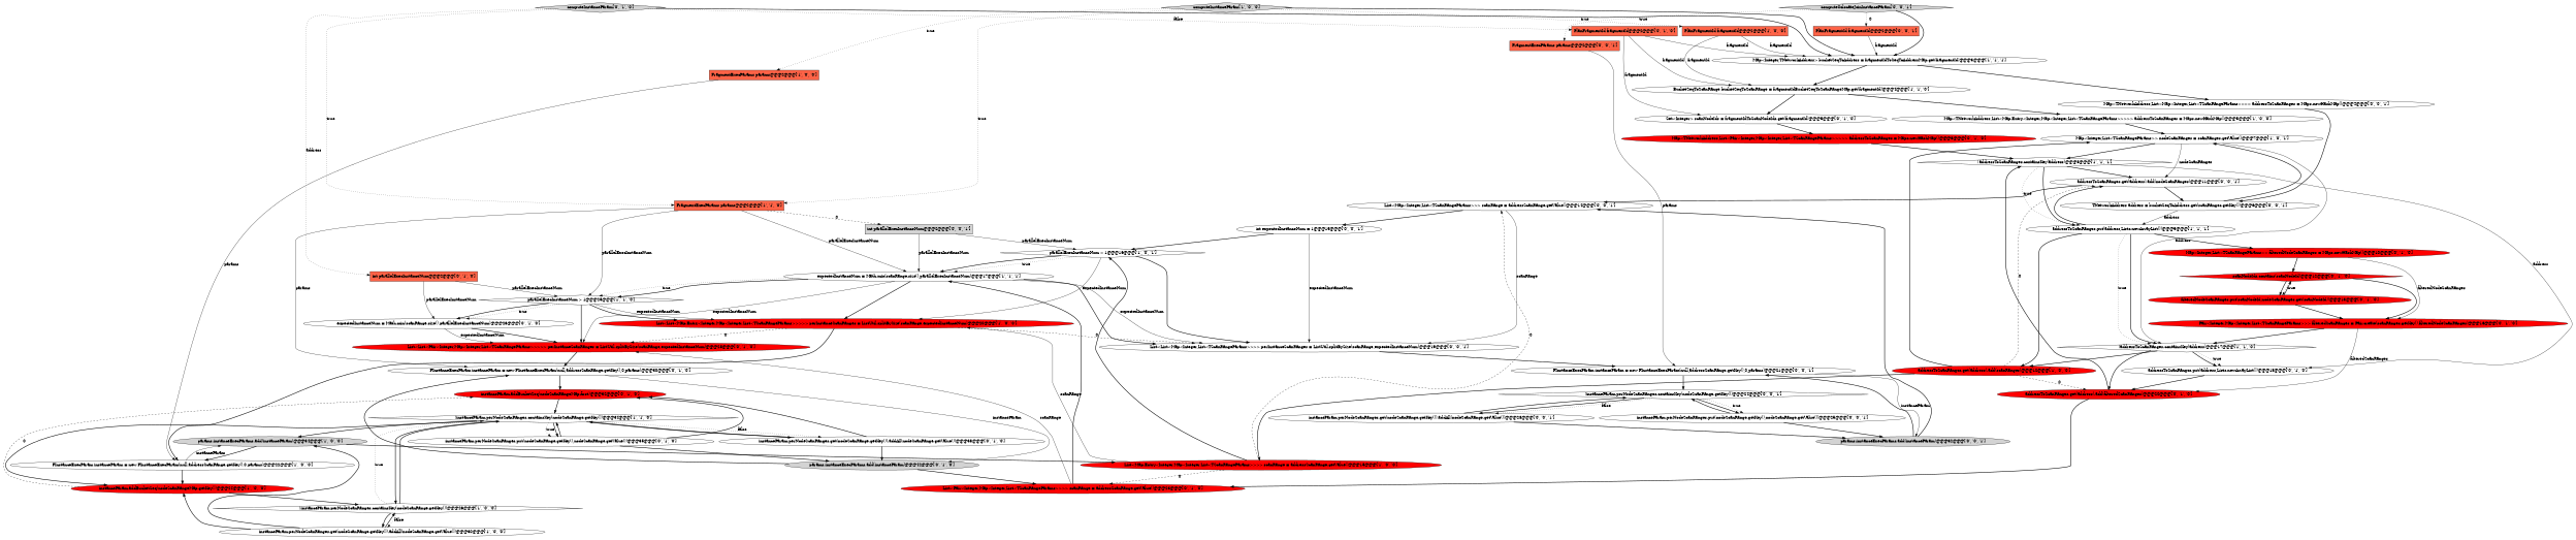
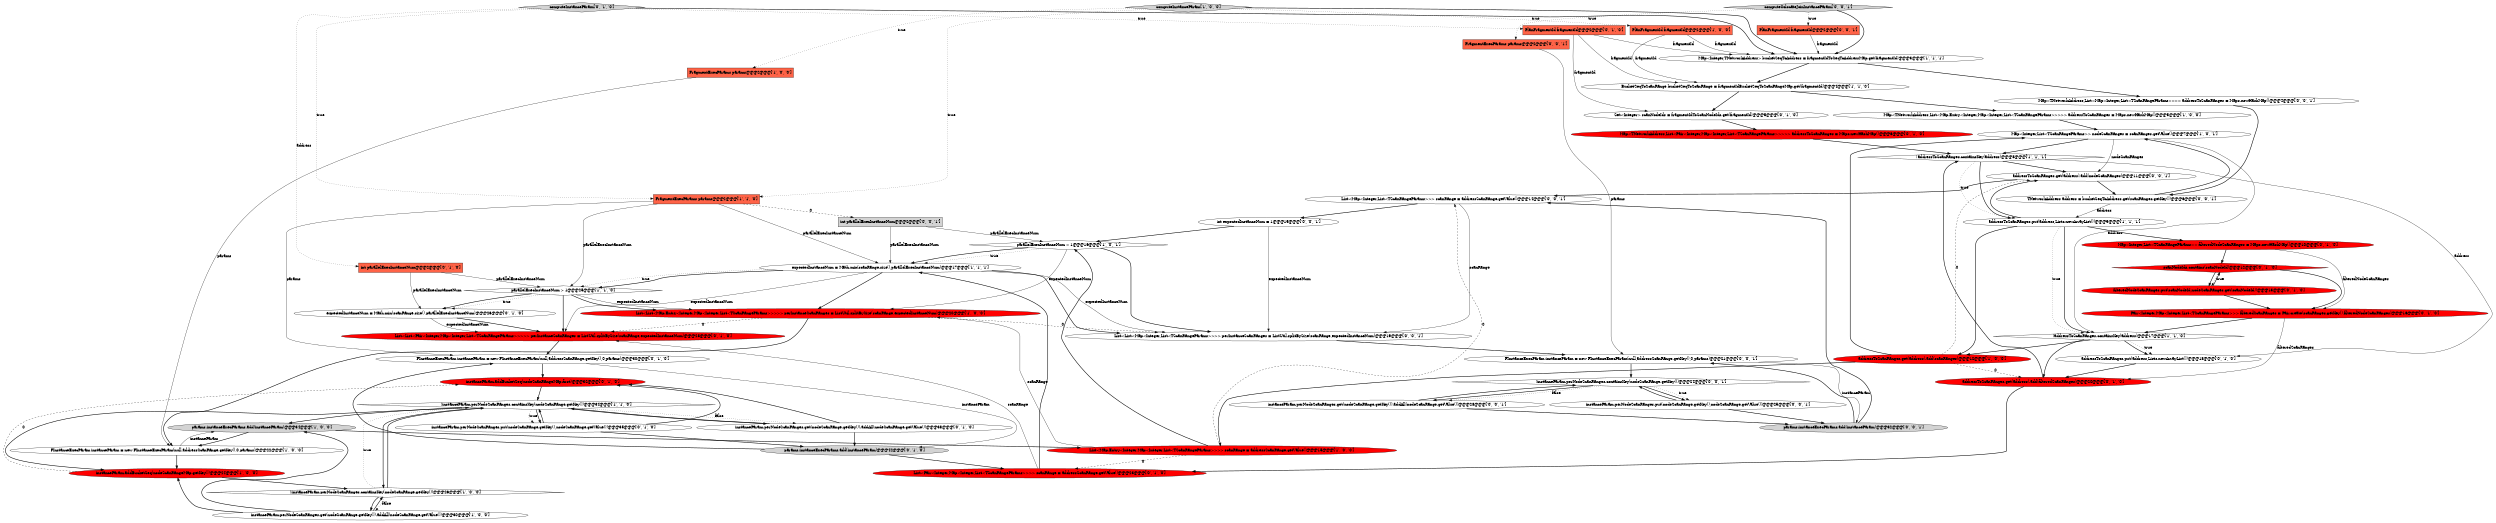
  digraph {
    node [fillcolor=white shape=ellipse style=filled]
    edge [style=bold]
    n1 [label="Map<Integer,List<TScanRangeParams>> nodeScanRanges = scanRanges.getValue()@@@7@@@['1', '0', '1']"]
    n2 [label="!addressToScanRanges.containsKey(address)@@@8@@@['1', '1', '1']" shape=diamond]
    n3 [label="!addressToScanRanges.containsKey(address)@@@17@@@['1', '1', '0']" shape=diamond]
    n4 [label="addressToScanRanges.get(address).add(nodeScanRanges)@@@11@@@['0', '0', '1']"]
    n5 [label="addressToScanRanges.put(address,Lists.newArrayList())@@@9@@@['1', '1', '1']"]
    n6 [label="addressToScanRanges.put(address,Lists.newArrayList())@@@18@@@['0', '1', '0']"]
    n7 [fillcolor=red label="addressToScanRanges.get(address).add(scanRanges)@@@12@@@['1', '0', '0']"]
    n8 [fillcolor=red label="addressToScanRanges.get(address).add(filteredScanRanges)@@@20@@@['0', '1', '0']"]
    n9 [label="List<Map<Integer,List<TScanRangeParams>>> scanRange = addressScanRange.getValue()@@@14@@@['0', '0', '1']"]
    n10 [label="TNetworkAddress address = bucketSeqToAddress.get(scanRanges.getKey())@@@6@@@['0', '0', '1']"]
    n11 [label="instanceParam.perNodeScanRanges.put(nodeScanRange.getKey(),nodeScanRange.getValue())@@@35@@@['0', '1', '0']"]
    n12 [fillcolor=lightgray label="params.instanceExecParams.add(instanceParam)@@@42@@@['0', '1', '0']"]
    n13 [label="!instanceParam.perNodeScanRanges.containsKey(nodeScanRange.getKey())@@@34@@@['1', '1', '0']" shape=diamond]
    n14 [fillcolor=red label="instanceParam.addBucketSeq(nodeScanRangeMap.first)@@@32@@@['0', '1', '0']"]
    n15 [fillcolor=red label="List<Pair<Integer,Map<Integer,List<TScanRangeParams>>>> scanRange = addressScanRange.getValue()@@@23@@@['0', '1', '0']"]
    n16 [label="FInstanceExecParam instanceParam = new FInstanceExecParam(null,addressScanRange.getKey(),0,params)@@@30@@@['0', '1', '0']"]
    n17 [fillcolor=lightgray label="params.instanceExecParams.add(instanceParam)@@@34@@@['1', '0', '0']"]
    n18 [label="!instanceParam.perNodeScanRanges.containsKey(nodeScanRange.getKey())@@@26@@@['1', '0', '0']" shape=diamond]
    n19 [fillcolor=red label="instanceParam.addBucketSeq(nodeScanRangeMap.getKey())@@@24@@@['1', '0', '0']"]
    n20 [label="instanceParam.perNodeScanRanges.get(nodeScanRange.getKey()).addAll(nodeScanRange.getValue())@@@38@@@['0', '1', '0']"]
    n21 [fillcolor=lightgray label="int parallelExecInstanceNum@@@2@@@['0', '0', '1']" shape=box]
    n22 [label="parallelExecInstanceNum > 1@@@16@@@['1', '0', '1']" shape=diamond]
    n23 [label="expectedInstanceNum = Math.min(scanRange.size(),parallelExecInstanceNum)@@@17@@@['1', '1', '1']"]
    n24 [fillcolor=red label="List<List<Map.Entry<Integer,Map<Integer,List<TScanRangeParams>>>>> perInstanceScanRanges = ListUtil.splitBySize(scanRange,expectedInstanceNum)@@@20@@@['1', '0', '0']"]
    n25 [label="List<List<Map<Integer,List<TScanRangeParams>>>> perInstanceScanRanges = ListUtil.splitBySize(scanRange,expectedInstanceNum)@@@19@@@['0', '0', '1']"]
    n26 [label="parallelExecInstanceNum > 1@@@25@@@['1', '1', '0']" shape=diamond]
    n27 [fillcolor=red label="List<List<Pair<Integer,Map<Integer,List<TScanRangeParams>>>>> perInstanceScanRanges = ListUtil.splitBySize(scanRange,expectedInstanceNum)@@@28@@@['0', '1', '0']"]
    n28 [fillcolor=tomato label="FragmentExecParams params@@@2@@@['1', '0', '0']" shape=box]
    n29 [label="FInstanceExecParam instanceParam = new FInstanceExecParam(null,addressScanRange.getKey(),0,params)@@@22@@@['1', '0', '0']"]
    n30 [fillcolor=red label="List<Map.Entry<Integer,Map<Integer,List<TScanRangeParams>>>> scanRange = addressScanRange.getValue()@@@15@@@['1', '0', '0']"]
    n31 [label="int expectedInstanceNum = 1@@@15@@@['0', '0', '1']"]
    n32 [fillcolor=red label="Map<Integer,List<TScanRangeParams>> filteredNodeScanRanges = Maps.newHashMap()@@@10@@@['0', '1', '0']"]
    n33 [label="FInstanceExecParam instanceParam = new FInstanceExecParam(null,addressScanRange.getKey(),0,params)@@@21@@@['0', '0', '1']"]
    n34 [label="!instanceParam.perNodeScanRanges.containsKey(nodeScanRange.getKey())@@@24@@@['0', '0', '1']" shape=diamond]
    n35 [fillcolor=lightgray label="params.instanceExecParams.add(instanceParam)@@@32@@@['0', '0', '1']"]
    n36 [label="instanceParam.perNodeScanRanges.put(nodeScanRange.getKey(),nodeScanRange.getValue())@@@25@@@['0', '0', '1']"]
    n37 [label="instanceParam.perNodeScanRanges.get(nodeScanRange.getKey()).addAll(nodeScanRange.getValue())@@@28@@@['0', '0', '1']"]
    n38 [fillcolor=red label="scanNodeIds.contains(scanNodeId)@@@12@@@['0', '1', '0']" shape=diamond]
    n39 [fillcolor=red label="Pair<Integer,Map<Integer,List<TScanRangeParams>>> filteredScanRanges = Pair.create(scanRanges.getKey(),filteredNodeScanRanges)@@@16@@@['0', '1', '0']"]
    n40 [fillcolor=red label="filteredNodeScanRanges.put(scanNodeId,nodeScanRanges.get(scanNodeId))@@@13@@@['0', '1', '0']"]
    n41 [label="Set<Integer> scanNodeIds = fragmentIdToScanNodeIds.get(fragmentId)@@@5@@@['0', '1', '0']"]
    n42 [fillcolor=red label="Map<TNetworkAddress,List<Pair<Integer,Map<Integer,List<TScanRangeParams>>>>> addressToScanRanges = Maps.newHashMap()@@@6@@@['0', '1', '0']"]
    n43 [fillcolor=tomato label="PlanFragmentId fragmentId@@@2@@@['0', '0', '1']" shape=box]
    n44 [label="Map<Integer,TNetworkAddress> bucketSeqToAddress = fragmentIdToSeqToAddressMap.get(fragmentId)@@@3@@@['1', '1', '1']"]
    n45 [label="Map<TNetworkAddress,List<Map<Integer,List<TScanRangeParams>>>> addressToScanRanges = Maps.newHashMap()@@@4@@@['0', '0', '1']"]
    n46 [label="BucketSeqToScanRange bucketSeqToScanRange = fragmentIdBucketSeqToScanRangeMap.get(fragmentId)@@@4@@@['1', '1', '0']"]
    n47 [label="expectedInstanceNum = Math.min(scanRange.size(),parallelExecInstanceNum)@@@26@@@['0', '1', '0']"]
    n48 [fillcolor=lightgray label="computeColocateJoinInstanceParam['0', '0', '1']" shape=diamond]
    n49 [fillcolor=tomato label="FragmentExecParams params@@@2@@@['0', '0', '1']" shape=box]
    n50 [label="instanceParam.perNodeScanRanges.get(nodeScanRange.getKey()).addAll(nodeScanRange.getValue())@@@30@@@['1', '0', '0']"]
    n51 [label="Map<TNetworkAddress,List<Map.Entry<Integer,Map<Integer,List<TScanRangeParams>>>>> addressToScanRanges = Maps.newHashMap()@@@5@@@['1', '0', '0']"]
    n52 [fillcolor=lightgray label="computeInstanceParam['0', '1', '0']" shape=diamond]
    n53 [fillcolor=tomato label="FragmentExecParams params@@@2@@@['1', '1', '0']" shape=box]
    n54 [fillcolor=tomato label="PlanFragmentId fragmentId@@@2@@@['0', '1', '0']" shape=box]
    n55 [fillcolor=tomato label="int parallelExecInstanceNum@@@2@@@['0', '1', '0']" shape=box]
    n56 [fillcolor=lightgray label="computeInstanceParam['1', '0', '0']" shape=diamond]
    n57 [fillcolor=tomato label="PlanFragmentId fragmentId@@@2@@@['1', '0', '0']" shape=box]
    n1 -> n2
    n1 -> n3 [label=address style=solid]
    n1 -> n4 [label=nodeScanRanges style=solid]
    n2 -> n4
    n2 -> n5
    n2 -> n5 [label=true style=dotted]
    n2 -> n6 [label=address style=solid]
    n3 -> n6 [label=true style=dotted]
    n3 -> n6
    n3 -> n7
    n3 -> n8
    n4 -> n9
    n4 -> n10
    n5 -> n3 [label=true style=dotted]
    n5 -> n3
    n5 -> n4
    n5 -> n7
    n5 -> n32
    n6 -> n8
    n7 -> n1
    n7 -> n4 [label=0 style=dashed]
    n7 -> n8 [label=0 style=dashed]
    n7 -> n30
    n8 -> n2
    n8 -> n15
    n9 -> n25 [label=scanRange style=solid]
    n9 -> n31
    n10 -> n1
    n10 -> n5 [label=address style=solid]
    n11 -> n12
    n11 -> n13
    n11 -> n14
    n12 -> n15
    n12 -> n16
    n13 -> n11 [label=true style=dotted]
    n13 -> n11
    n13 -> n17
    n13 -> n18
    n13 -> n19
    n13 -> n20 [label=false style=dotted]
    n13 -> n20
    n14 -> n13
    n15 -> n23
    n15 -> n27 [label=scanRange style=solid]
    n16 -> n12 [label=instanceParam style=solid]
    n16 -> n14
    n17 -> n29
    n17 -> n30
    n18 -> n13 [label=true style=dotted]
    n18 -> n13
    n18 -> n50 [label=false style=dotted]
    n18 -> n50
    n19 -> n14 [label=0 style=dashed]
    n19 -> n18
    n20 -> n12
    n20 -> n13
    n20 -> n14
    n21 -> n22 [label=parallelExecInstanceNum style=solid]
    n21 -> n23 [label=parallelExecInstanceNum style=solid]
    n22 -> n23
    n22 -> n23 [label=true style=dotted]
    n22 -> n24 [label=expectedInstanceNum style=solid]
    n22 -> n25
    n23 -> n24
    n23 -> n25
    n23 -> n25 [label=expectedInstanceNum style=solid]
    n23 -> n26 [label=true style=dotted]
    n23 -> n26
    n23 -> n27 [label=expectedInstanceNum style=solid]
    n24 -> n25 [label=0 style=dashed]
    n24 -> n27 [label=0 style=dashed]
    n24 -> n29
    n25 -> n33
    n26 -> n24 [label=expectedInstanceNum style=solid]
    n26 -> n24
    n26 -> n27
    n26 -> n47 [label=true style=dotted]
    n26 -> n47
    n27 -> n16
    n28 -> n29 [label=params style=solid]
    n29 -> n17 [label=instanceParam style=solid]
    n29 -> n19
    n30 -> n9 [label=0 style=dashed]
    n30 -> n15 [label=0 style=dashed]
    n30 -> n22
    n30 -> n24 [label=scanRange style=solid]
    n31 -> n22
    n31 -> n25 [label=expectedInstanceNum style=solid]
    n32 -> n38
    n32 -> n39 [label=filteredNodeScanRanges style=solid]
    n33 -> n34
    n33 -> n35 [label=instanceParam style=solid]
    n34 -> n36
    n34 -> n36 [label=true style=dotted]
    n34 -> n37
    n34 -> n37 [label=false style=dotted]
    n35 -> n9
    n35 -> n33
    n36 -> n34
    n36 -> n35
    n37 -> n34
    n37 -> n35
    n38 -> n39
    n38 -> n40 [label=true style=dotted]
    n38 -> n40
    n39 -> n3
    n39 -> n8 [label=filteredScanRanges style=solid]
    n40 -> n38
    n40 -> n39
    n41 -> n42
    n42 -> n2
    n43 -> n44 [label=fragmentId style=solid]
    n44 -> n45
    n44 -> n46
    n45 -> n10
    n46 -> n41
    n46 -> n51
    n47 -> n27
    n47 -> n27 [label=expectedInstanceNum style=solid]
-   n48 -> n43 [label=0 style=dotted]
+   n48 -> n43 [label=true style=dotted]
    n48 -> n44
    n48 -> n49 [label=true style=dotted]
    n49 -> n33 [label=params style=solid]
    n50 -> n17
    n50 -> n18
    n50 -> n19
    n51 -> n1
    n52 -> n44
    n52 -> n53 [label=true style=dotted]
-   n52 -> n54 [label=false style=dotted]
+   n52 -> n54 [label=true style=dotted]
    n52 -> n55 [label=address style=dotted]
    n53 -> n16 [label=params style=solid]
    n53 -> n21 [label=0 style=dashed]
    n53 -> n23 [label=parallelExecInstanceNum style=solid]
    n53 -> n26 [label=parallelExecInstanceNum style=solid]
    n54 -> n41 [label=fragmentId style=solid]
    n54 -> n44 [label=fragmentId style=solid]
    n54 -> n46 [label=fragmentId style=solid]
    n55 -> n26 [label=parallelExecInstanceNum style=solid]
    n55 -> n47 [label=parallelExecInstanceNum style=solid]
    n56 -> n28 [label=true style=dotted]
    n56 -> n44
    n56 -> n53 [label=true style=dotted]
    n56 -> n57 [label=true style=dotted]
    n57 -> n44 [label=fragmentId style=solid]
    n57 -> n46 [label=fragmentId style=solid]
  }
